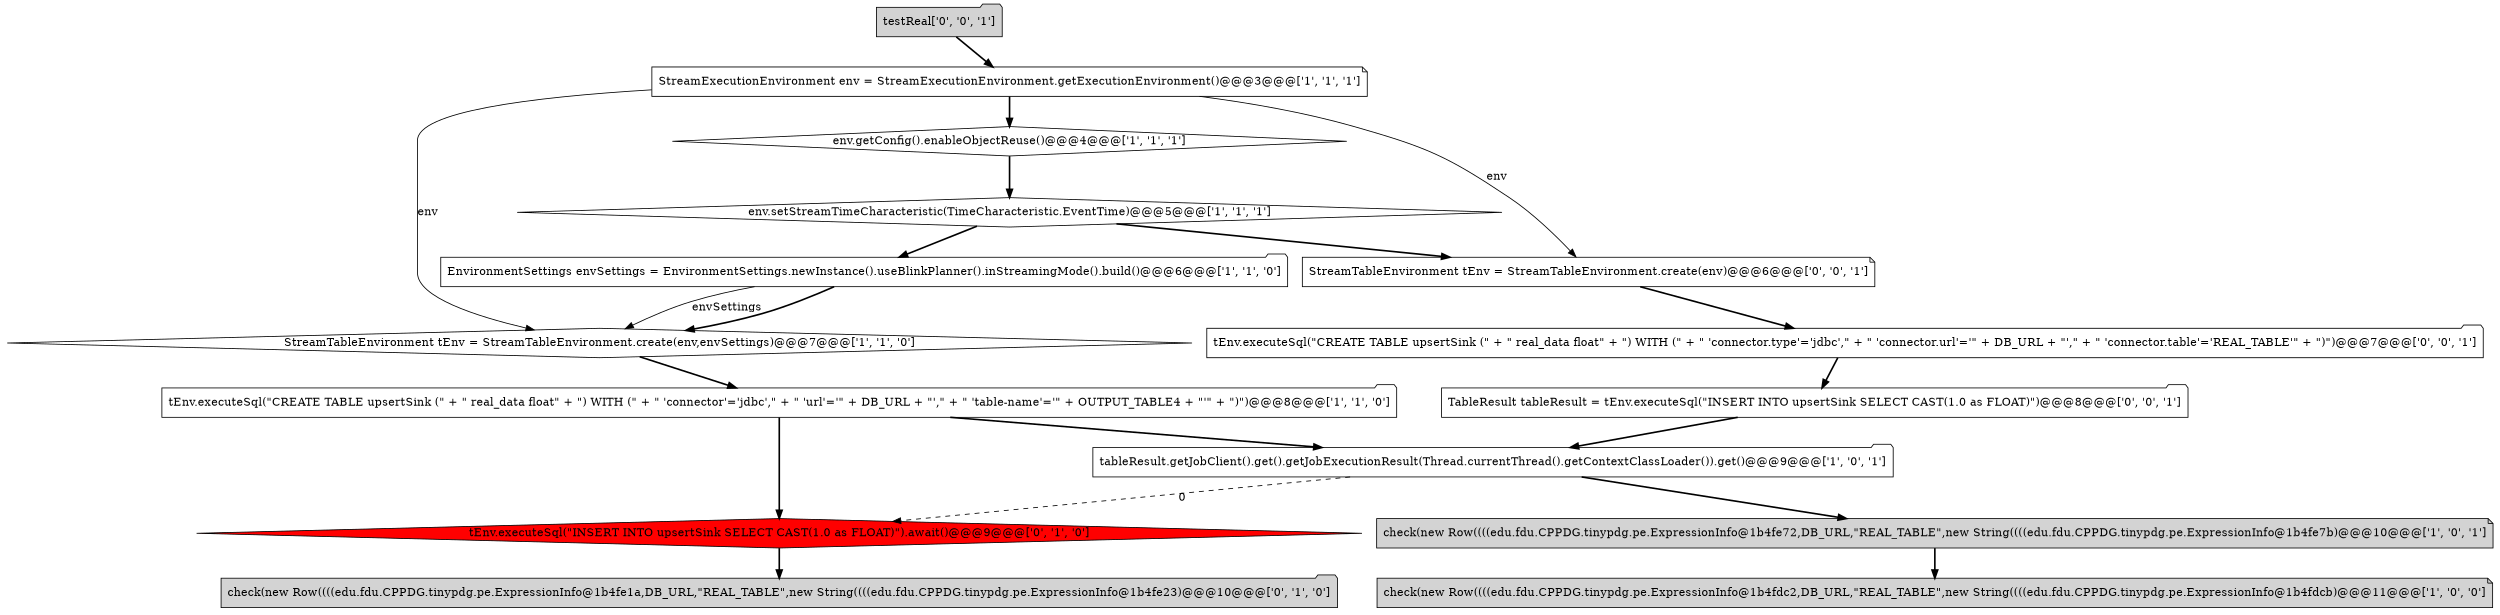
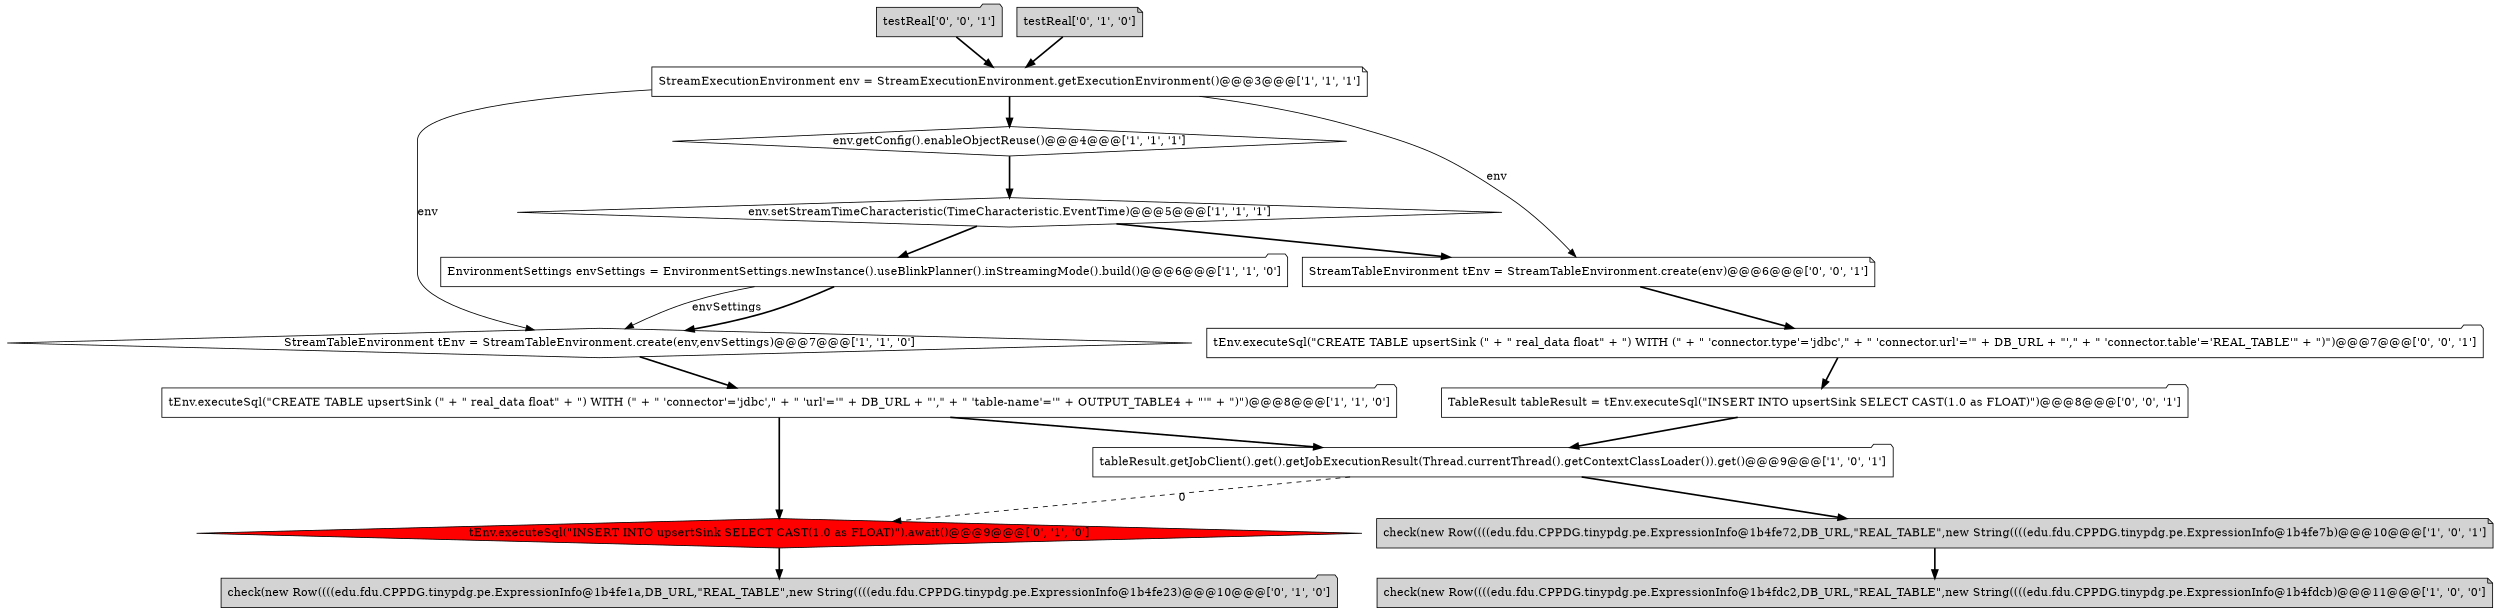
  digraph {
    node [fillcolor=white shape=folder style=filled]
    edge [style=bold]
    n1 [label="StreamTableEnvironment tEnv = StreamTableEnvironment.create(env,envSettings)@@@7@@@['1', '1', '0']" shape=diamond]
    n2 [label="tEnv.executeSql(\"CREATE TABLE upsertSink (\" + \" real_data float\" + \") WITH (\" + \" 'connector'='jdbc',\" + \" 'url'='\" + DB_URL + \"',\" + \" 'table-name'='\" + OUTPUT_TABLE4 + \"'\" + \")\")@@@8@@@['1', '1', '0']"]
    n3 [fillcolor=red label="tEnv.executeSql(\"INSERT INTO upsertSink SELECT CAST(1.0 as FLOAT)\").await()@@@9@@@['0', '1', '0']" shape=diamond]
    n4 [label="tableResult.getJobClient().get().getJobExecutionResult(Thread.currentThread().getContextClassLoader()).get()@@@9@@@['1', '0', '1']"]
    n5 [fillcolor=lightgray label="check(new Row((((edu.fdu.CPPDG.tinypdg.pe.ExpressionInfo@1b4fe1a,DB_URL,\"REAL_TABLE\",new String((((edu.fdu.CPPDG.tinypdg.pe.ExpressionInfo@1b4fe23)@@@10@@@['0', '1', '0']"]
    n6 [fillcolor=lightgray label="testReal['0', '0', '1']"]
    n7 [label="StreamExecutionEnvironment env = StreamExecutionEnvironment.getExecutionEnvironment()@@@3@@@['1', '1', '1']" shape=note]
    n8 [label="StreamTableEnvironment tEnv = StreamTableEnvironment.create(env)@@@6@@@['0', '0', '1']" shape=note]
    n9 [label="env.getConfig().enableObjectReuse()@@@4@@@['1', '1', '1']" shape=diamond]
    n10 [fillcolor=lightgray label="check(new Row((((edu.fdu.CPPDG.tinypdg.pe.ExpressionInfo@1b4fe72,DB_URL,\"REAL_TABLE\",new String((((edu.fdu.CPPDG.tinypdg.pe.ExpressionInfo@1b4fe7b)@@@10@@@['1', '0', '1']" shape=note]
    n11 [label="tEnv.executeSql(\"CREATE TABLE upsertSink (\" + \" real_data float\" + \") WITH (\" + \" 'connector.type'='jdbc',\" + \" 'connector.url'='\" + DB_URL + \"',\" + \" 'connector.table'='REAL_TABLE'\" + \")\")@@@7@@@['0', '0', '1']"]
    n12 [label="TableResult tableResult = tEnv.executeSql(\"INSERT INTO upsertSink SELECT CAST(1.0 as FLOAT)\")@@@8@@@['0', '0', '1']"]
    n13 [label="env.setStreamTimeCharacteristic(TimeCharacteristic.EventTime)@@@5@@@['1', '1', '1']" shape=diamond]
    n14 [label="EnvironmentSettings envSettings = EnvironmentSettings.newInstance().useBlinkPlanner().inStreamingMode().build()@@@6@@@['1', '1', '0']"]
    n15 [fillcolor=lightgray label="check(new Row((((edu.fdu.CPPDG.tinypdg.pe.ExpressionInfo@1b4fdc2,DB_URL,\"REAL_TABLE\",new String((((edu.fdu.CPPDG.tinypdg.pe.ExpressionInfo@1b4fdcb)@@@11@@@['1', '0', '0']" shape=note]
+   n16 [fillcolor=lightgray label="testReal['0', '1', '0']" shape=note]
    n1 -> n2
    n2 -> n3
    n2 -> n4
    n3 -> n5
    n4 -> n3 [label=0 style=dashed]
    n4 -> n10
    n6 -> n7
    n7 -> n1 [label=env style=solid]
    n7 -> n8 [label=env style=solid]
    n7 -> n9
    n8 -> n11
    n9 -> n13
    n10 -> n15
    n11 -> n12
    n12 -> n4
    n13 -> n8
    n13 -> n14
    n14 -> n1 [label=envSettings style=solid]
    n14 -> n1
+   n16 -> n7
  }
